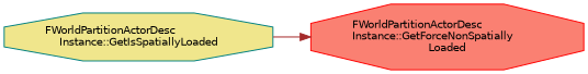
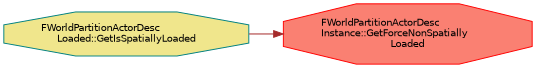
  digraph {
    rankdir=LR
    node [fontname=Helvetica fontsize=10 shape=octagon style=filled]
-   n1 [color=teal fillcolor=khaki fontcolor=black height=0.2 label="FWorldPartitionActorDesc\lInstance::GetIsSpatiallyLoaded" width=0.4]
+   n1 [color=teal fillcolor=khaki fontcolor=black height=0.2 label="FWorldPartitionActorDesc\lLoaded::GetIsSpatiallyLoaded" width=0.4]
    n2 [color=red fillcolor=salmon height=0.2 label="FWorldPartitionActorDesc\lInstance::GetForceNonSpatially\lLoaded" width=0.4]
    n1 -> n2 [color=brown fontname=Helvetica fontsize=10 labelfontname=Helvetica labelfontsize=10 style=solid arrowhead=normal]
  }
